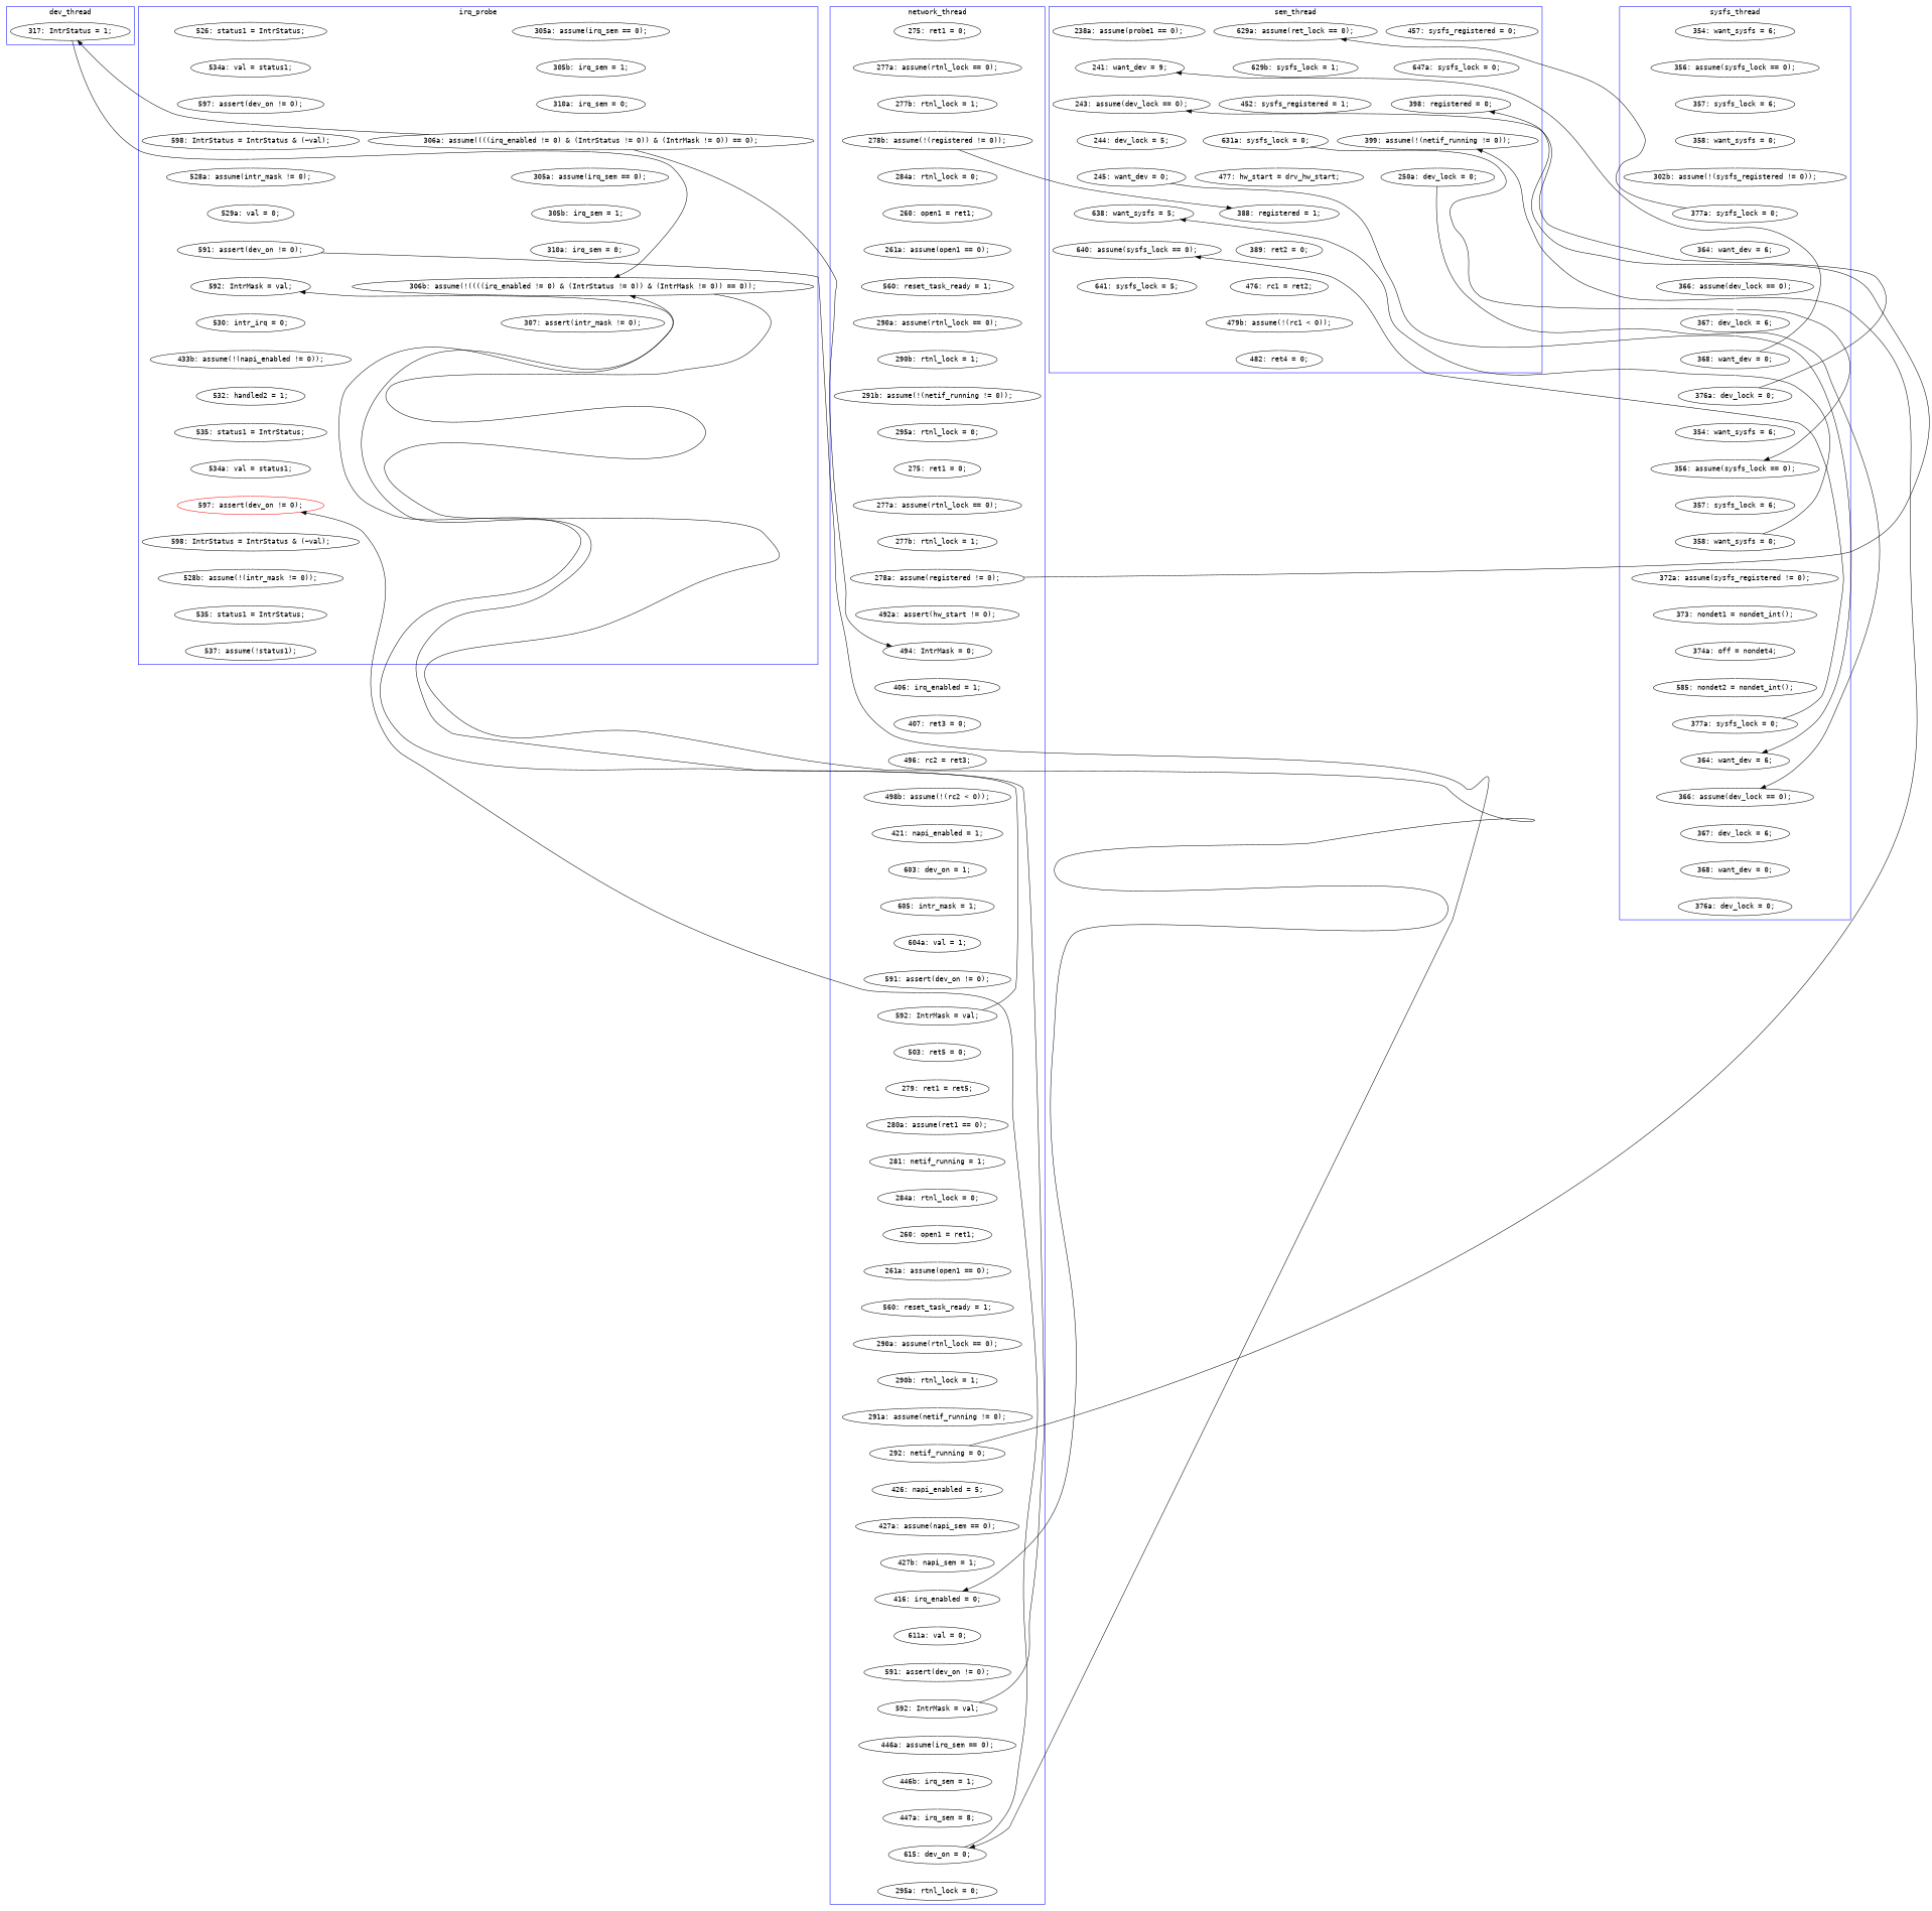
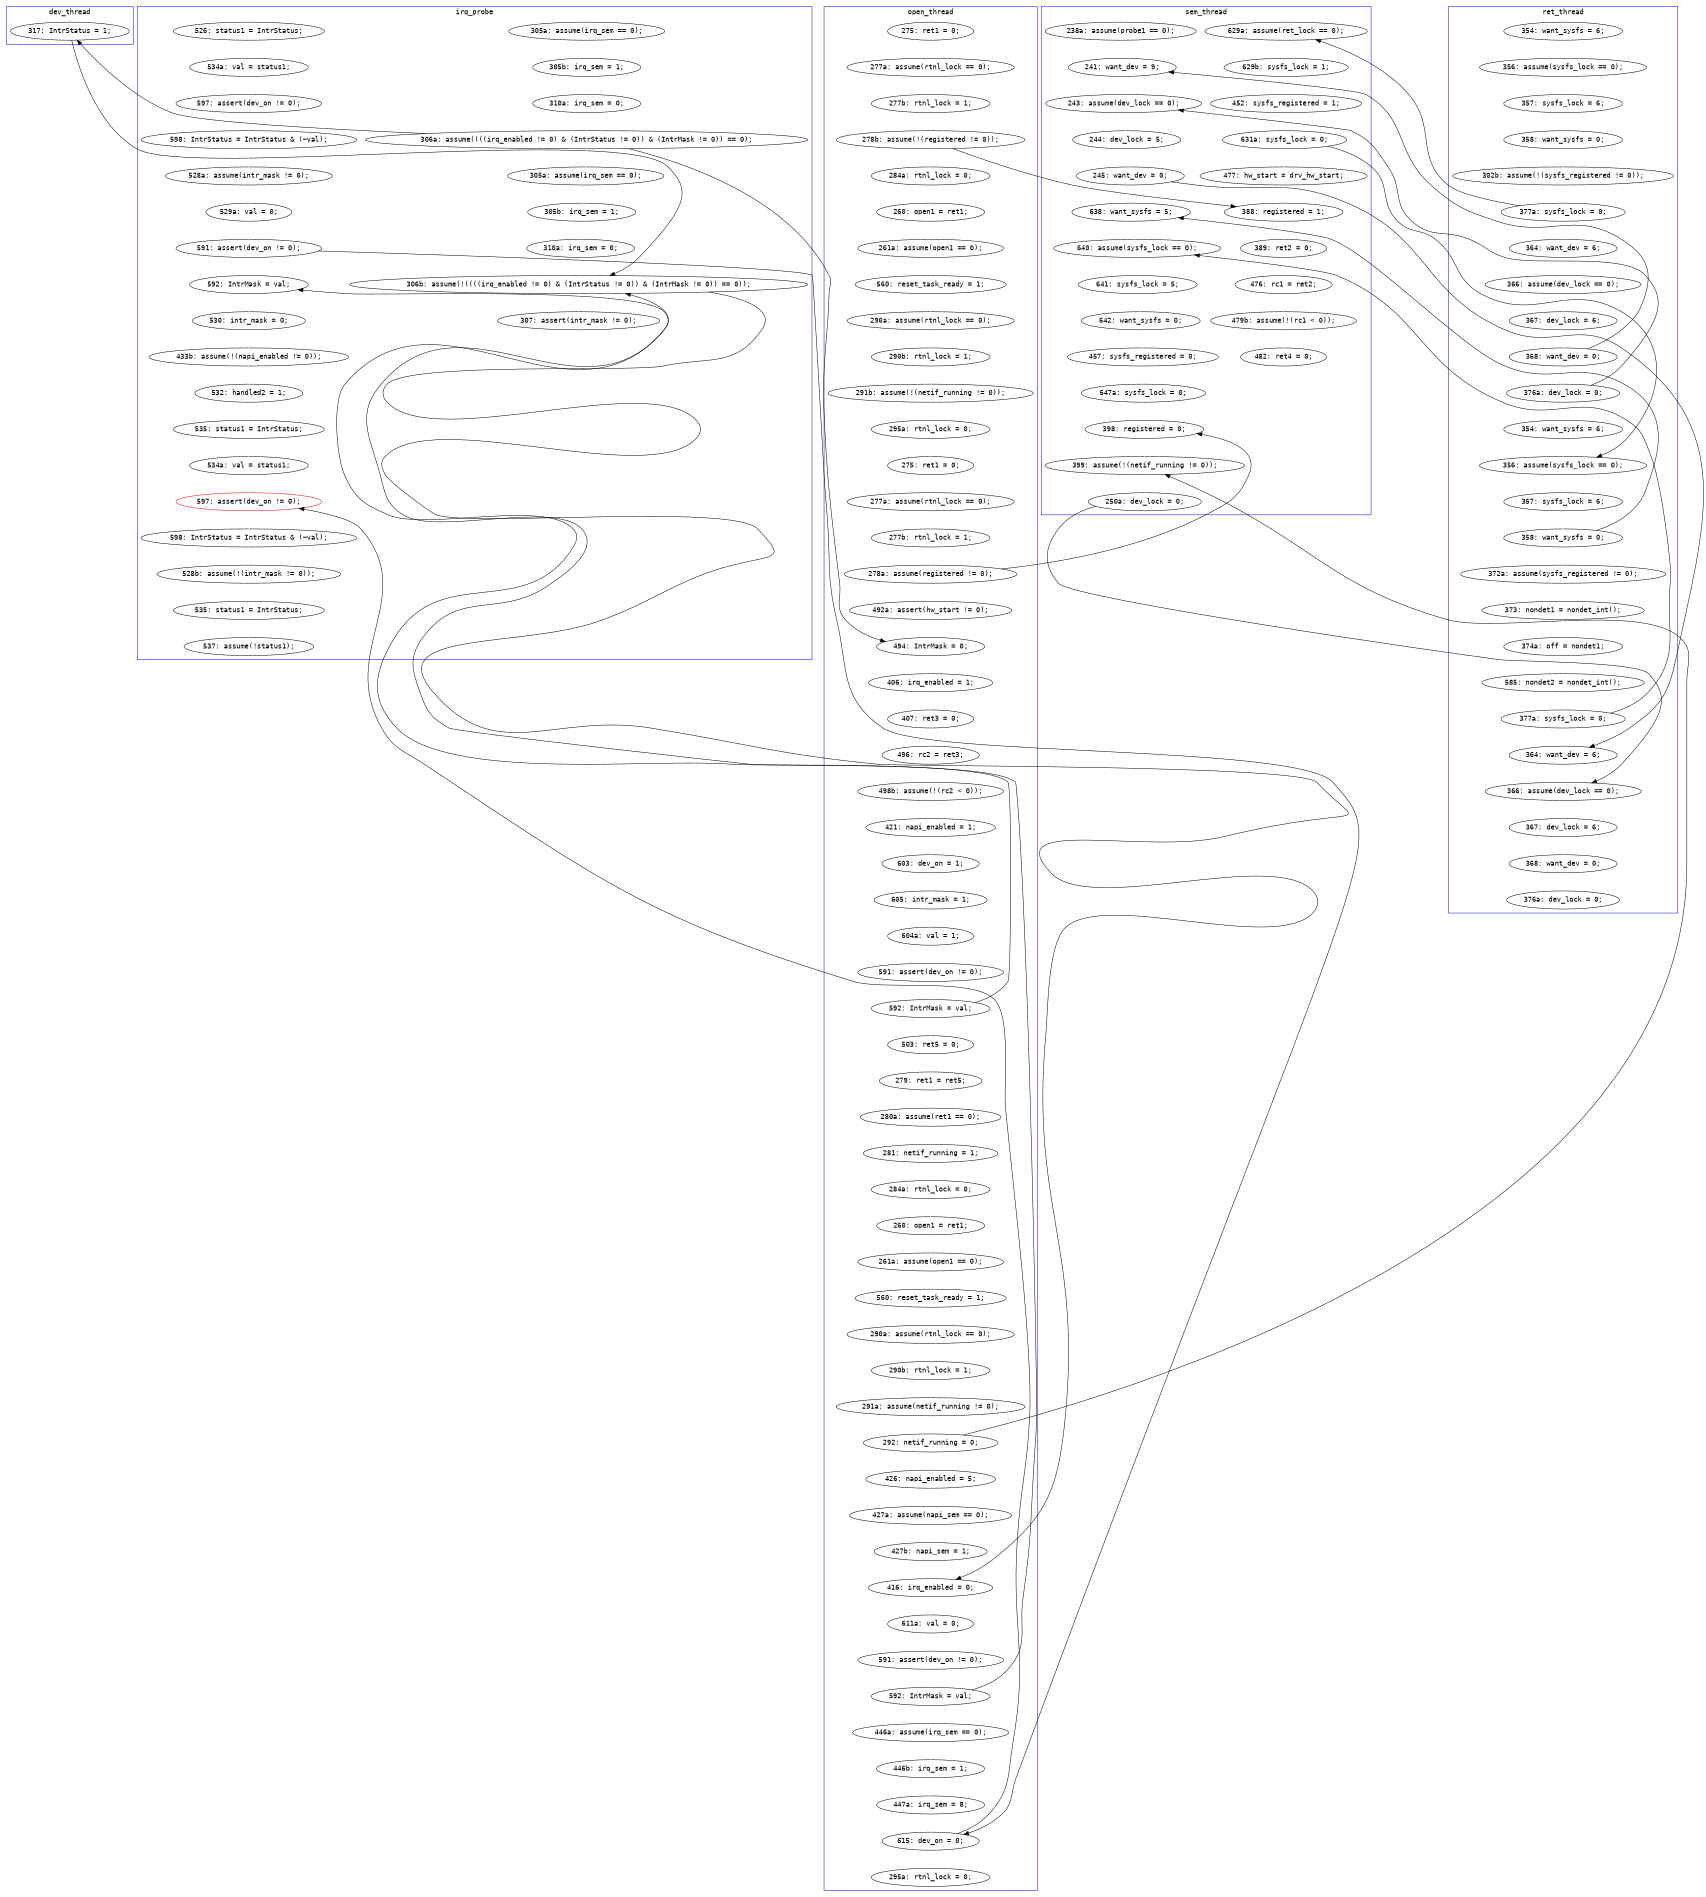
  digraph {
    fontname="DejaVu Sans Mono"
    node [fontname="DejaVu Sans Mono"]
    edge [color=white fontname="DejaVu Sans Mono" style=solid]
    n1 [label="317: IntrStatus = 1;"]
+   n2 [label="642: want_sysfs = 0;"]
    n3 [label="457: sysfs_registered = 0;"]
    n4 [label="245: want_dev = 0;"]
    n5 [label="629a: assume(ret_lock == 0);"]
    n6 [label="640: assume(sysfs_lock == 0);"]
    n7 [label="641: sysfs_lock = 5;"]
    n8 [label="241: want_dev = 9;"]
    n9 [label="243: assume(dev_lock == 0);"]
    n10 [label="631a: sysfs_lock = 0;"]
    n11 [label="238a: assume(probe1 == 0);"]
    n12 [label="477: hw_start = drv_hw_start;"]
    n13 [label="388: registered = 1;"]
    n14 [label="250a: dev_lock = 0;"]
    n15 [label="452: sysfs_registered = 1;"]
    n16 [label="647a: sysfs_lock = 0;"]
    n17 [label="398: registered = 0;"]
    n18 [label="482: ret4 = 0;"]
    n19 [label="244: dev_lock = 5;"]
    n20 [label="629b: sysfs_lock = 1;"]
    n21 [label="399: assume(!(netif_running != 0));"]
    n22 [label="389: ret2 = 0;"]
    n23 [label="476: rc1 = ret2;"]
    n24 [label="479b: assume(!(rc1 < 0));"]
    n25 [label="638: want_sysfs = 5;"]
    n26 [label="560: reset_task_ready = 1;"]
    n27 [label="290a: assume(rtnl_lock == 0);"]
    n28 [label="407: ret3 = 0;"]
    n29 [label="496: rc2 = ret3;"]
    n30 [label="406: irq_enabled = 1;"]
    n31 [label="290b: rtnl_lock = 1;"]
    n32 [label="291b: assume(!(netif_running != 0));"]
    n33 [label="592: IntrMask = val;"]
    n34 [label="275: ret1 = 0;"]
    n35 [label="277a: assume(rtnl_lock == 0);"]
    n36 [label="494: IntrMask = 0;"]
    n37 [label="421: napi_enabled = 1;"]
    n38 [label="603: dev_on = 1;"]
    n39 [label="290a: assume(rtnl_lock == 0);"]
    n40 [label="290b: rtnl_lock = 1;"]
    n41 [label="591: assert(dev_on != 0);"]
    n42 [label="592: IntrMask = val;"]
    n43 [label="427a: assume(napi_sem == 0);"]
    n44 [label="427b: napi_sem = 1;"]
    n45 [label="279: ret1 = ret5;"]
    n46 [label="280a: assume(ret1 == 0);"]
    n47 [label="498b: assume(!(rc2 < 0));"]
    n48 [label="492a: assert(hw_start != 0);"]
    n49 [label="261a: assume(open1 == 0);"]
    n50 [label="560: reset_task_ready = 1;"]
    n51 [label="291a: assume(netif_running != 0);"]
    n52 [label="292: netif_running = 0;"]
    n53 [label="281: netif_running = 1;"]
    n54 [label="284a: rtnl_lock = 0;"]
    n55 [label="278a: assume(registered != 0);"]
    n56 [label="605: intr_mask = 1;"]
    n57 [label="604a: val = 1;"]
    n58 [label="426: napi_enabled = 5;"]
    n59 [label="278b: assume(!(registered != 0));"]
    n60 [label="284a: rtnl_lock = 0;"]
    n61 [label="416: irq_enabled = 0;"]
    n62 [label="277a: assume(rtnl_lock == 0);"]
    n63 [label="277b: rtnl_lock = 1;"]
    n64 [label="591: assert(dev_on != 0);"]
    n65 [label="261a: assume(open1 == 0);"]
    n66 [label="275: ret1 = 0;"]
    n67 [label="611a: val = 0;"]
    n68 [label="277b: rtnl_lock = 1;"]
    n69 [label="615: dev_on = 0;"]
    n70 [label="446b: irq_sem = 1;"]
    n71 [label="447a: irq_sem = 8;"]
    n72 [label="295a: rtnl_lock = 0;"]
    n73 [label="295a: rtnl_lock = 0;"]
    n74 [label="446a: assume(irq_sem == 0);"]
    n75 [label="260: open1 = ret1;"]
    n76 [label="503: ret5 = 0;"]
    n77 [label="260: open1 = ret1;"]
    n78 [label="306a: assume((((irq_enabled != 0) & (IntrStatus != 0)) & (IntrMask != 0)) == 0);"]
    n79 [label="306b: assume(!((((irq_enabled != 0) & (IntrStatus != 0)) & (IntrMask != 0)) == 0));"]
    n80 [label="307: assert(intr_mask != 0);"]
-   n81 [label="530: intr_irq = 0;"]
+   n81 [label="530: intr_mask = 0;"]
    n82 [label="433b: assume(!(napi_enabled != 0));"]
    n83 [label="305a: assume(irq_sem == 0);"]
    n84 [label="305b: irq_sem = 1;"]
    n85 [label="526: status1 = IntrStatus;"]
    n86 [label="534a: val = status1;"]
    n87 [label="305b: irq_sem = 1;"]
    n88 [label="310a: irq_sem = 0;"]
    n89 [label="529a: val = 0;"]
    n90 [label="591: assert(dev_on != 0);"]
    n91 [label="528a: assume(intr_mask != 0);"]
    n92 [label="597: assert(dev_on != 0);"]
    n93 [label="532: handled2 = 1;"]
    n94 [label="592: IntrMask = val;"]
    n95 [label="535: status1 = IntrStatus;"]
    n96 [label="534a: val = status1;"]
    n97 [label="598: IntrStatus = IntrStatus & (~val);"]
    n98 [color=red label="597: assert(dev_on != 0);"]
    n99 [label="598: IntrStatus = IntrStatus & (~val);"]
    n100 [label="305a: assume(irq_sem == 0);"]
    n101 [label="528b: assume(!(intr_mask != 0));"]
    n102 [label="535: status1 = IntrStatus;"]
    n103 [label="537: assume(!status1);"]
    n104 [label="310a: irq_sem = 0;"]
    n105 [label="357: sysfs_lock = 6;"]
    n106 [label="358: want_sysfs = 0;"]
    n107 [label="364: want_dev = 6;"]
    n108 [label="367: dev_lock = 6;"]
    n109 [label="368: want_dev = 0;"]
    n110 [label="377a: sysfs_lock = 0;"]
    n111 [label="366: assume(dev_lock == 0);"]
    n112 [label="356: assume(sysfs_lock == 0);"]
    n113 [label="366: assume(dev_lock == 0);"]
    n114 [label="372a: assume(sysfs_registered != 0);"]
    n115 [label="373: nondet1 = nondet_int();"]
    n116 [label="367: dev_lock = 6;"]
    n117 [label="368: want_dev = 0;"]
    n118 [label="302b: assume(!(sysfs_registered != 0));"]
    n119 [label="357: sysfs_lock = 6;"]
    n120 [label="358: want_sysfs = 0;"]
    n121 [label="364: want_dev = 6;"]
    n122 [label="354: want_sysfs = 6;"]
    n123 [label="356: assume(sysfs_lock == 0);"]
    n124 [label="354: want_sysfs = 6;"]
    n125 [label="376a: dev_lock = 0;"]
    n126 [label="376a: dev_lock = 0;"]
    n127 [label="585: nondet2 = nondet_int();"]
    n128 [label="377a: sysfs_lock = 0;"]
-   n129 [label="374a: off = nondet4;"]
+   n129 [label="374a: off = nondet1;"]
    subgraph cluster_1 {
      color=blue
      label=dev_thread
      n1
    }
    subgraph cluster_2 {
      color=blue
      label=sem_thread
+     n2
      n3
      n4
      n5
      n6
      n7
      n8
      n9
      n10
      n11
      n12
      n13
      n14
      n15
      n16
      n17
      n18
      n19
      n20
      n21
      n22
      n23
      n24
      n25
    }
    subgraph cluster_3 {
      color=blue
-     label=network_thread
+     label=open_thread
      n26
      n27
      n28
      n29
      n30
      n31
      n32
      n33
      n34
      n35
      n36
      n37
      n38
      n39
      n40
      n41
      n42
      n43
      n44
      n45
      n46
      n47
      n48
      n49
      n50
      n51
      n52
      n53
      n54
      n55
      n56
      n57
      n58
      n59
      n60
      n61
      n62
      n63
      n64
      n65
      n66
      n67
      n68
      n69
      n70
      n71
      n72
      n73
      n74
      n75
      n76
      n77
    }
    subgraph cluster_4 {
      color=blue
      label=irq_probe
      n78
      n79
      n80
      n81
      n82
      n83
      n84
      n85
      n86
      n87
      n88
      n89
      n90
      n91
      n92
      n93
      n94
      n95
      n96
      n97
      n98
      n99
      n100
      n101
      n102
      n103
      n104
    }
    subgraph cluster_5 {
      color=blue
-     label=sysfs_thread
+     label=ret_thread
      n105
      n106
      n107
      n108
      n109
      n110
      n111
      n112
      n113
      n114
      n115
      n116
      n117
      n118
      n119
      n120
      n121
      n122
      n123
      n124
      n125
      n126
      n127
      n128
      n129
    }
    n1 -> n79 [color=black constraint=false]
+   n2 -> n3
    n3 -> n16
    n4 -> n25
    n4 -> n107 [color=black constraint=false]
    n5 -> n20
    n6 -> n7
+   n7 -> n2
    n8 -> n9
    n9 -> n19
    n10 -> n12
    n10 -> n112 [color=black constraint=false]
    n11 -> n8
    n12 -> n13
    n13 -> n22
    n14 -> n113 [color=black constraint=false]
    n15 -> n10
    n16 -> n17
    n17 -> n21
    n19 -> n4
    n20 -> n15
    n21 -> n14
    n22 -> n23
    n23 -> n24
    n24 -> n18
    n25 -> n6
    n26 -> n27
    n27 -> n31
    n28 -> n29
    n29 -> n47
    n30 -> n28
    n31 -> n32
    n32 -> n73
    n33 -> n76
    n33 -> n79 [color=black constraint=false]
    n34 -> n35
    n35 -> n68
    n36 -> n30
    n37 -> n38
    n38 -> n56
    n39 -> n40
    n40 -> n51
    n41 -> n42
    n42 -> n74
    n42 -> n94 [color=black constraint=false]
    n43 -> n44
    n44 -> n61
    n45 -> n46
    n46 -> n53
    n47 -> n37
    n48 -> n36
    n49 -> n50
    n50 -> n39
    n51 -> n52
    n52 -> n21 [color=black constraint=false]
    n52 -> n58
    n53 -> n54
    n54 -> n77
    n55 -> n17 [color=black constraint=false]
    n55 -> n48
    n56 -> n57
    n57 -> n64
    n58 -> n43
    n59 -> n13 [color=black constraint=false]
    n59 -> n60
    n60 -> n75
    n61 -> n67
    n62 -> n63
    n63 -> n55
    n64 -> n33
    n65 -> n26
    n66 -> n62
    n67 -> n41
    n68 -> n59
    n69 -> n72
    n69 -> n98 [color=black constraint=false]
    n70 -> n71
    n71 -> n69
    n73 -> n66
    n74 -> n70
    n75 -> n65
    n76 -> n45
    n77 -> n49
    n78 -> n1 [color=black constraint=false]
    n78 -> n36 [color=black constraint=false]
    n78 -> n100
    n79 -> n61 [color=black constraint=false]
    n79 -> n80
    n81 -> n82
    n82 -> n93
    n83 -> n84
    n84 -> n104
    n85 -> n86
    n86 -> n92
    n87 -> n88
    n88 -> n79
    n89 -> n90
    n90 -> n69 [color=black constraint=false]
    n90 -> n94
    n91 -> n89
    n92 -> n97
    n93 -> n95
    n94 -> n81
    n95 -> n96
    n96 -> n98
    n97 -> n91
    n98 -> n99
    n99 -> n101
    n100 -> n87
    n101 -> n102
    n102 -> n103
    n104 -> n78
    n105 -> n106
    n106 -> n25 [color=black constraint=false]
    n106 -> n114
    n107 -> n113
    n108 -> n109
    n109 -> n8 [color=black constraint=false]
    n109 -> n125
    n110 -> n5 [color=black constraint=false]
    n110 -> n121
    n111 -> n108
    n112 -> n105
    n113 -> n116
    n114 -> n115
    n115 -> n129
    n116 -> n117
    n117 -> n126
    n118 -> n110
    n119 -> n120
    n120 -> n118
    n121 -> n111
    n122 -> n123
    n123 -> n119
    n124 -> n112
    n125 -> n9 [color=black constraint=false]
    n125 -> n124
    n127 -> n128
    n128 -> n6 [color=black constraint=false]
    n128 -> n107
    n129 -> n127
  }
